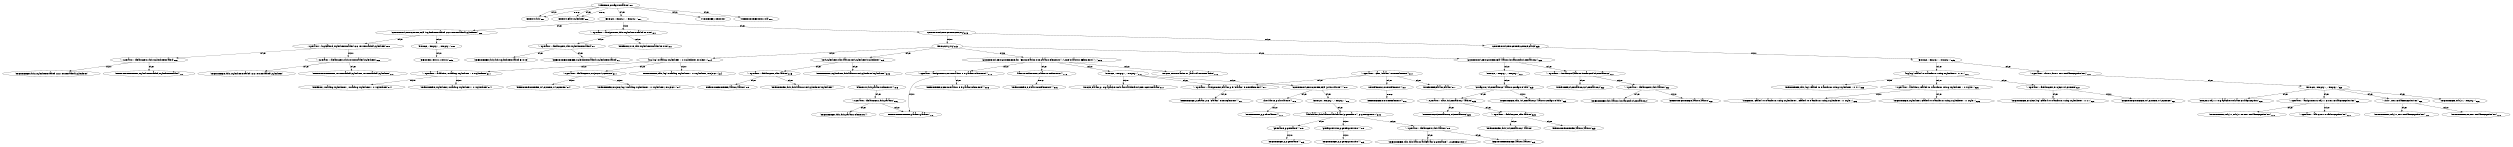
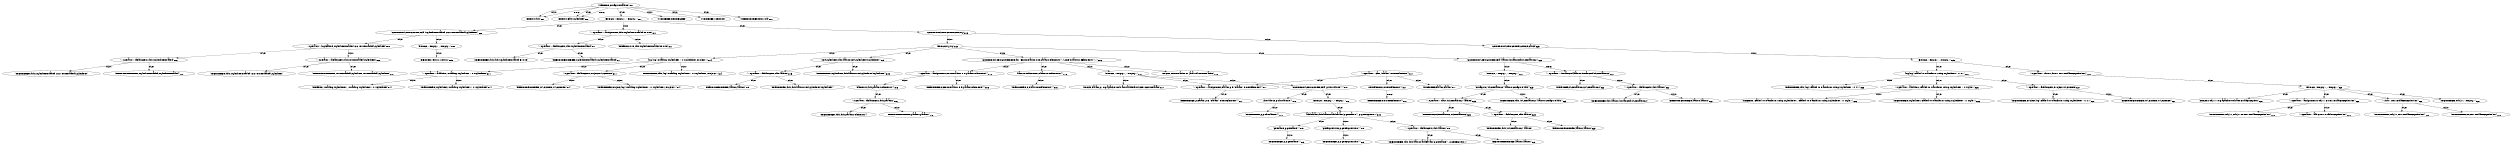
  digraph {
    n1 [label=<(METHOD,configureLiaison)<SUB>807</SUB>>]
    n2 [label=<(PARAM,this)<SUB>807</SUB>>]
    n3 [label=<(PARAM,File stylesheet)<SUB>807</SUB>>]
    n4 [label=<(BLOCK,&lt;empty&gt;,&lt;empty&gt;)<SUB>807</SUB>>]
+   n5 [label=<(MODIFIER,PROTECTED)>]
    n6 [label=<(MODIFIER,VIRTUAL)>]
    n7 [label=<(METHOD_RETURN,void)<SUB>807</SUB>>]
    n8 [label=<(CONTROL_STRUCTURE,IF,if (stylesheetLoaded &amp;&amp; reuseLoadedStylesheet))<SUB>808</SUB>>]
    n9 [label=<(&lt;operator&gt;.assignment,this.stylesheetLoaded = true)<SUB>811</SUB>>]
    n10 [label=<(CONTROL_STRUCTURE,TRY,try)<SUB>813</SUB>>]
    n11 [label=<(&lt;operator&gt;.logicalAnd,stylesheetLoaded &amp;&amp; reuseLoadedStylesheet)<SUB>808</SUB>>]
    n12 [label=<(BLOCK,&lt;empty&gt;,&lt;empty&gt;)<SUB>808</SUB>>]
    n13 [label=<(&lt;operator&gt;.fieldAccess,this.stylesheetLoaded)<SUB>811</SUB>>]
    n14 [label=<(LITERAL,true,this.stylesheetLoaded = true)<SUB>811</SUB>>]
    n15 [label=<(BLOCK,try,try)<SUB>813</SUB>>]
    n16 [label=<(CONTROL_STRUCTURE,CATCH,catch)<SUB>825</SUB>>]
    n17 [label=<(&lt;operator&gt;.fieldAccess,this.stylesheetLoaded)<SUB>808</SUB>>]
    n18 [label=<(&lt;operator&gt;.fieldAccess,this.reuseLoadedStylesheet)<SUB>808</SUB>>]
    n19 [label=<(RETURN,return;,return;)<SUB>809</SUB>>]
    n20 [label=<(IDENTIFIER,this,stylesheetLoaded &amp;&amp; reuseLoadedStylesheet)>]
    n21 [label=<(FIELD_IDENTIFIER,stylesheetLoaded,stylesheetLoaded)<SUB>808</SUB>>]
    n22 [label=<(IDENTIFIER,this,stylesheetLoaded &amp;&amp; reuseLoadedStylesheet)>]
    n23 [label=<(FIELD_IDENTIFIER,reuseLoadedStylesheet,reuseLoadedStylesheet)<SUB>808</SUB>>]
    n24 [label=<(IDENTIFIER,this,this.stylesheetLoaded = true)>]
    n25 [label=<(FIELD_IDENTIFIER,stylesheetLoaded,stylesheetLoaded)<SUB>811</SUB>>]
    n26 [label=<(log,log(&quot;Loading stylesheet &quot; + stylesheet, Project...)<SUB>814</SUB>>]
    n27 [label=<(setStylesheet,this.liaison.setStylesheet(stylesheet))<SUB>815</SUB>>]
    n28 [label=<(CONTROL_STRUCTURE,FOR,for (Enumeration e = params.elements(); Some(e.hasMoreElements()); ))<SUB>816</SUB>>]
    n29 [label=<(CONTROL_STRUCTURE,IF,if (liaison instanceof XSLTLiaison2))<SUB>822</SUB>>]
    n30 [label=<(BLOCK,&lt;empty&gt;,&lt;empty&gt;)<SUB>825</SUB>>]
    n31 [label=<(IDENTIFIER,this,log(&quot;Loading stylesheet &quot; + stylesheet, Project...)<SUB>814</SUB>>]
    n32 [label=<(&lt;operator&gt;.addition,&quot;Loading stylesheet &quot; + stylesheet)<SUB>814</SUB>>]
    n33 [label=<(&lt;operator&gt;.fieldAccess,Project.MSG_INFO)<SUB>814</SUB>>]
    n34 [label=<(&lt;operator&gt;.fieldAccess,this.liaison)<SUB>815</SUB>>]
    n35 [label=<(IDENTIFIER,stylesheet,this.liaison.setStylesheet(stylesheet))<SUB>815</SUB>>]
    n36 [label=<(LOCAL,Enumeration e: java.util.Enumeration)<SUB>816</SUB>>]
    n37 [label=<(&lt;operator&gt;.assignment,Enumeration e = params.elements())<SUB>816</SUB>>]
    n38 [label=<(hasMoreElements,e.hasMoreElements())<SUB>816</SUB>>]
    n39 [label=<(BLOCK,&lt;empty&gt;,&lt;empty&gt;)<SUB>816</SUB>>]
    n40 [label=<(&lt;operator&gt;.instanceOf,liaison instanceof XSLTLiaison2)<SUB>822</SUB>>]
    n41 [label=<(BLOCK,&lt;empty&gt;,&lt;empty&gt;)<SUB>822</SUB>>]
    n42 [label=<(LITERAL,&quot;Loading stylesheet &quot;,&quot;Loading stylesheet &quot; + stylesheet)<SUB>814</SUB>>]
    n43 [label=<(IDENTIFIER,stylesheet,&quot;Loading stylesheet &quot; + stylesheet)<SUB>814</SUB>>]
    n44 [label=<(IDENTIFIER,Project,log(&quot;Loading stylesheet &quot; + stylesheet, Project...)<SUB>814</SUB>>]
    n45 [label=<(FIELD_IDENTIFIER,MSG_INFO,MSG_INFO)<SUB>814</SUB>>]
    n46 [label=<(IDENTIFIER,this,this.liaison.setStylesheet(stylesheet))>]
    n47 [label=<(FIELD_IDENTIFIER,liaison,liaison)<SUB>815</SUB>>]
    n48 [label=<(IDENTIFIER,e,Enumeration e = params.elements())<SUB>816</SUB>>]
    n49 [label=<(elements,this.params.elements())<SUB>816</SUB>>]
    n50 [label=<(IDENTIFIER,e,e.hasMoreElements())<SUB>816</SUB>>]
    n51 [label=<(LOCAL,Param p: org.apache.tools.ant.taskdefs.XSLTProcess$Param)<SUB>817</SUB>>]
    n52 [label=<(&lt;operator&gt;.assignment,Param p = (Param) e.nextElement())<SUB>817</SUB>>]
    n53 [label=<(CONTROL_STRUCTURE,IF,if (p.shouldUse()))<SUB>818</SUB>>]
    n54 [label=<(&lt;operator&gt;.fieldAccess,this.params)<SUB>816</SUB>>]
    n55 [label=<(IDENTIFIER,this,this.params.elements())>]
    n56 [label=<(FIELD_IDENTIFIER,params,params)<SUB>816</SUB>>]
    n57 [label=<(IDENTIFIER,p,Param p = (Param) e.nextElement())<SUB>817</SUB>>]
    n58 [label=<(shouldUse,p.shouldUse())<SUB>818</SUB>>]
    n59 [label=<(BLOCK,&lt;empty&gt;,&lt;empty&gt;)<SUB>818</SUB>>]
    n60 [label=<(&lt;operator&gt;.cast,(Param) e.nextElement())<SUB>817</SUB>>]
    n61 [label=<(TYPE_REF,Param,Param)<SUB>817</SUB>>]
    n62 [label=<(nextElement,e.nextElement())<SUB>817</SUB>>]
    n63 [label=<(IDENTIFIER,e,e.nextElement())<SUB>817</SUB>>]
    n64 [label=<(IDENTIFIER,p,p.shouldUse())<SUB>818</SUB>>]
    n65 [label=<(addParam,this.liaison.addParam(p.getName(), p.getExpress...)<SUB>819</SUB>>]
    n66 [label=<(&lt;operator&gt;.fieldAccess,this.liaison)<SUB>819</SUB>>]
    n67 [label=<(getName,p.getName())<SUB>819</SUB>>]
    n68 [label=<(getExpression,p.getExpression())<SUB>819</SUB>>]
    n69 [label=<(IDENTIFIER,this,this.liaison.addParam(p.getName(), p.getExpress...)>]
    n70 [label=<(FIELD_IDENTIFIER,liaison,liaison)<SUB>819</SUB>>]
    n71 [label=<(IDENTIFIER,p,p.getName())<SUB>819</SUB>>]
    n72 [label=<(IDENTIFIER,p,p.getExpression())<SUB>819</SUB>>]
    n73 [label=<(&lt;operator&gt;.fieldAccess,this.liaison)<SUB>822</SUB>>]
    n74 [label=<(TYPE_REF,XSLTLiaison2,XSLTLiaison2)<SUB>822</SUB>>]
    n75 [label=<(configure,(XSLTLiaison2) liaison.configure(this))<SUB>823</SUB>>]
    n76 [label=<(IDENTIFIER,this,liaison instanceof XSLTLiaison2)>]
    n77 [label=<(FIELD_IDENTIFIER,liaison,liaison)<SUB>822</SUB>>]
    n78 [label=<(&lt;operator&gt;.cast,(XSLTLiaison2) liaison)<SUB>823</SUB>>]
    n79 [label=<(IDENTIFIER,this,(XSLTLiaison2) liaison.configure(this))<SUB>823</SUB>>]
    n80 [label=<(TYPE_REF,XSLTLiaison2,XSLTLiaison2)<SUB>823</SUB>>]
    n81 [label=<(&lt;operator&gt;.fieldAccess,this.liaison)<SUB>823</SUB>>]
    n82 [label=<(IDENTIFIER,this,(XSLTLiaison2) liaison)>]
    n83 [label=<(FIELD_IDENTIFIER,liaison,liaison)<SUB>823</SUB>>]
    n84 [label=<(log,log(&quot;Failed to transform using stylesheet &quot; + s...)<SUB>826</SUB>>]
    n85 [label=<(&lt;operator&gt;.throw,throw new BuildException(ex);)<SUB>828</SUB>>]
    n86 [label=<(IDENTIFIER,this,log(&quot;Failed to transform using stylesheet &quot; + s...)<SUB>826</SUB>>]
    n87 [label=<(&lt;operator&gt;.addition,&quot;Failed to transform using stylesheet &quot; + style...)<SUB>826</SUB>>]
    n88 [label=<(&lt;operator&gt;.fieldAccess,Project.MSG_INFO)<SUB>827</SUB>>]
    n89 [label=<(BLOCK,&lt;empty&gt;,&lt;empty&gt;)<SUB>828</SUB>>]
    n90 [label=<(LITERAL,&quot;Failed to transform using stylesheet &quot;,&quot;Failed to transform using stylesheet &quot; + style...)<SUB>826</SUB>>]
    n91 [label=<(IDENTIFIER,stylesheet,&quot;Failed to transform using stylesheet &quot; + style...)<SUB>826</SUB>>]
    n92 [label=<(IDENTIFIER,Project,log(&quot;Failed to transform using stylesheet &quot; + s...)<SUB>827</SUB>>]
    n93 [label=<(FIELD_IDENTIFIER,MSG_INFO,MSG_INFO)<SUB>827</SUB>>]
    n94 [label=<(LOCAL,$obj11: org.apache.tools.ant.BuildException)<SUB>828</SUB>>]
    n95 [label=<(&lt;operator&gt;.assignment,$obj11 = new BuildException(ex))<SUB>828</SUB>>]
    n96 [label=<(&lt;init&gt;,new BuildException(ex))<SUB>828</SUB>>]
    n97 [label=<(IDENTIFIER,$obj11,&lt;empty&gt;)<SUB>828</SUB>>]
    n98 [label=<(IDENTIFIER,$obj11,$obj11 = new BuildException(ex))<SUB>828</SUB>>]
    n99 [label=<(&lt;operator&gt;.alloc,new BuildException(ex))<SUB>828</SUB>>]
    n100 [label=<(IDENTIFIER,$obj11,new BuildException(ex))<SUB>828</SUB>>]
    n101 [label=<(IDENTIFIER,ex,new BuildException(ex))<SUB>828</SUB>>]
    n1 -> n2 [label="AST: "]
    n1 -> n2 [label="DDG: "]
    n1 -> n3 [label="AST: "]
    n1 -> n3 [label="DDG: "]
    n1 -> n4 [label="AST: "]
+   n1 -> n5 [label="AST: "]
    n1 -> n6 [label="AST: "]
    n1 -> n7 [label="AST: "]
    n4 -> n8 [label="AST: "]
    n4 -> n9 [label="AST: "]
    n4 -> n10 [label="AST: "]
    n8 -> n11 [label="AST: "]
    n8 -> n12 [label="AST: "]
    n9 -> n13 [label="AST: "]
    n9 -> n14 [label="AST: "]
    n10 -> n15 [label="AST: "]
    n10 -> n16 [label="AST: "]
    n11 -> n17 [label="AST: "]
    n11 -> n18 [label="AST: "]
    n12 -> n19 [label="AST: "]
    n13 -> n24 [label="AST: "]
    n13 -> n25 [label="AST: "]
    n15 -> n26 [label="AST: "]
    n15 -> n27 [label="AST: "]
    n15 -> n28 [label="AST: "]
    n15 -> n29 [label="AST: "]
    n16 -> n30 [label="AST: "]
    n17 -> n20 [label="AST: "]
    n17 -> n21 [label="AST: "]
    n18 -> n22 [label="AST: "]
    n18 -> n23 [label="AST: "]
    n26 -> n31 [label="AST: "]
    n26 -> n32 [label="AST: "]
    n26 -> n33 [label="AST: "]
    n27 -> n34 [label="AST: "]
    n27 -> n35 [label="AST: "]
    n28 -> n36 [label="AST: "]
    n28 -> n37 [label="AST: "]
    n28 -> n38 [label="AST: "]
    n28 -> n39 [label="AST: "]
-   n29 -> n40 [label="AST: "]
+   n29 -> n40 [label="DDG: "]
    n29 -> n41 [label="AST: "]
    n30 -> n84 [label="AST: "]
    n30 -> n85 [label="AST: "]
    n32 -> n42 [label="AST: "]
    n32 -> n43 [label="AST: "]
    n33 -> n44 [label="AST: "]
    n33 -> n45 [label="AST: "]
    n34 -> n46 [label="AST: "]
    n34 -> n47 [label="AST: "]
    n37 -> n48 [label="AST: "]
-   n37 -> n56 [label="AST: "]
-   n38 -> n50 [label="DDG: "]
+   n37 -> n49 [label="AST: "]
+   n38 -> n50 [label="AST: "]
    n39 -> n51 [label="AST: "]
    n39 -> n52 [label="AST: "]
    n39 -> n53 [label="AST: "]
    n40 -> n73 [label="AST: "]
    n40 -> n74 [label="AST: "]
    n41 -> n75 [label="AST: "]
    n49 -> n54 [label="AST: "]
    n52 -> n57 [label="AST: "]
    n53 -> n58 [label="AST: "]
    n53 -> n59 [label="AST: "]
    n54 -> n55 [label="AST: "]
    n54 -> n56 [label="AST: "]
    n58 -> n64 [label="AST: "]
    n59 -> n65 [label="AST: "]
    n60 -> n52 [label="AST: "]
    n60 -> n61 [label="AST: "]
    n60 -> n62 [label="AST: "]
    n62 -> n63 [label="DDG: "]
    n65 -> n66 [label="AST: "]
    n65 -> n67 [label="AST: "]
    n65 -> n68 [label="AST: "]
    n66 -> n69 [label="AST: "]
    n66 -> n70 [label="AST: "]
    n67 -> n71 [label="AST: "]
    n68 -> n72 [label="AST: "]
    n73 -> n76 [label="AST: "]
    n73 -> n77 [label="AST: "]
    n75 -> n78 [label="AST: "]
    n75 -> n79 [label="AST: "]
    n78 -> n80 [label="AST: "]
    n78 -> n81 [label="AST: "]
    n81 -> n82 [label="AST: "]
    n81 -> n83 [label="AST: "]
    n84 -> n86 [label="AST: "]
    n84 -> n87 [label="AST: "]
    n84 -> n88 [label="AST: "]
    n85 -> n89 [label="AST: "]
    n87 -> n90 [label="AST: "]
    n87 -> n91 [label="AST: "]
    n88 -> n92 [label="AST: "]
    n88 -> n93 [label="AST: "]
    n89 -> n94 [label="AST: "]
    n89 -> n95 [label="AST: "]
    n89 -> n96 [label="AST: "]
    n89 -> n97 [label="AST: "]
    n95 -> n98 [label="AST: "]
    n95 -> n99 [label="AST: "]
    n96 -> n100 [label="AST: "]
    n96 -> n101 [label="AST: "]
  }
